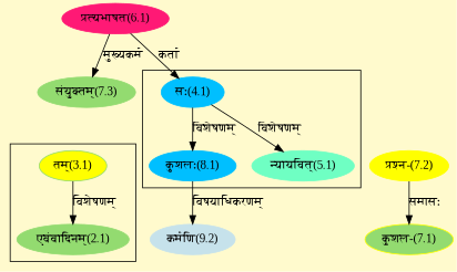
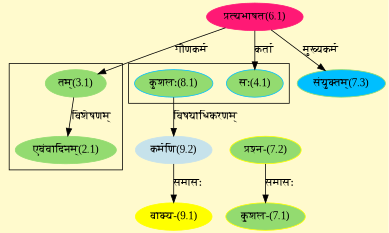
  digraph {
    bgcolor=lemonchiffon1
    compound=true
    fontname="Liberation Serif"
    rankdir=BT
    node [color="#93DB70" fontname="Liberation Serif" style=filled]
    edge [dir=back fontname="Liberation Serif"]
    n1 [label="एवंवादिनम्(2.1)"]
-   n2 [label="तम्(3.1)" fillcolor="#FFFF00"]
-   n3 [color="#6FFFC3" label="न्यायवित्(5.1)"]
-   n4 [color="#00BFFF" label="सः(4.1)"]
-   n5 [color="#00BFFF" label="कुशलः(8.1)"]
+   n2 [label="तम्(3.1)"]
+   n4 [color="#00BFFF" label="सः(4.1)" fillcolor="#93DB70"]
+   n5 [color="#00BFFF" label="कुशलः(8.1)" fillcolor="#93DB70"]
    n6 [color="#FF1975" label="प्रत्यभाषत(6.1)"]
    n7 [color="#FFFF00" fillcolor="#93DB70" label="कुशल-(7.1)"]
-   n8 [color="#FFFF00" label="प्रश्न-(7.2)"]
-   n9 [label="संयुक्तम्(7.3)"]
+   n8 [color="#FFFF00" label="प्रश्न-(7.2)" fillcolor="#93DB70"]
+   n9 [label="संयुक्तम्(7.3)" fillcolor="#00BFFF"]
+   n10 [color="#FFFF00" label="वाक्य-(9.1)"]
    n11 [color="#C6E2EB" label="कर्मणि(9.2)"]
    subgraph cluster_1 {
      n1
      n2
    }
    subgraph cluster_2 {
-     n3
      n4
      n5
    }
    n1 -> n2 [label="विशेषणम्"]
-   n3 -> n4 [label="विशेषणम्"]
+   n2 -> n6 [label="गौणकर्म"]
    n4 -> n6 [label="कर्ता"]
-   n5 -> n4 [label="विशेषणम्"]
    n7 -> n8 [label="समासः"]
    n9 -> n6 [label="मुख्यकर्म"]
+   n10 -> n11 [label="समासः"]
    n11 -> n5 [label="विषयाधिकरणम्"]
  }
